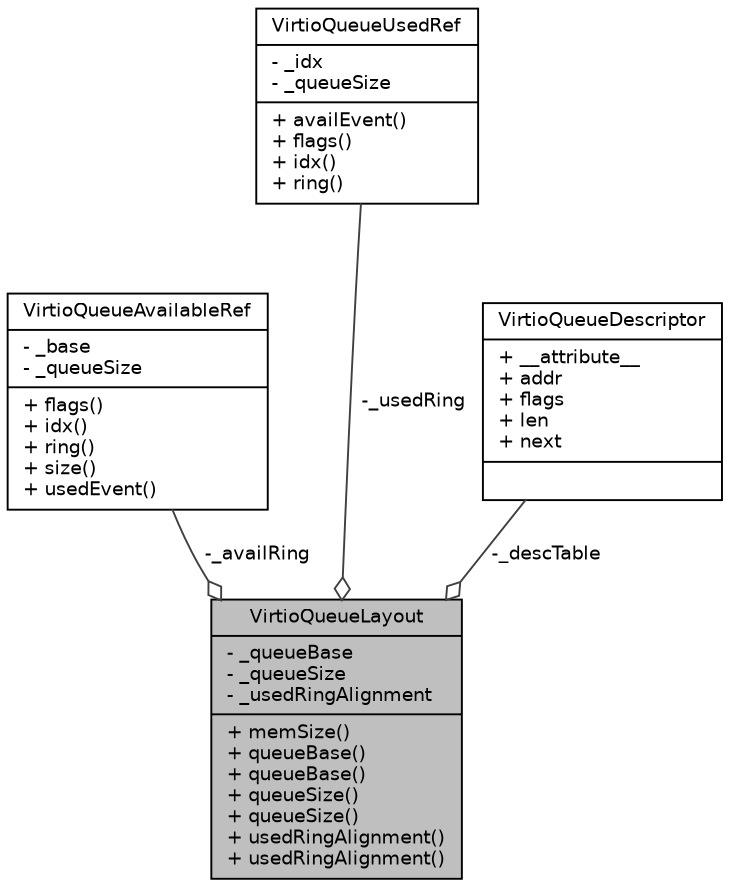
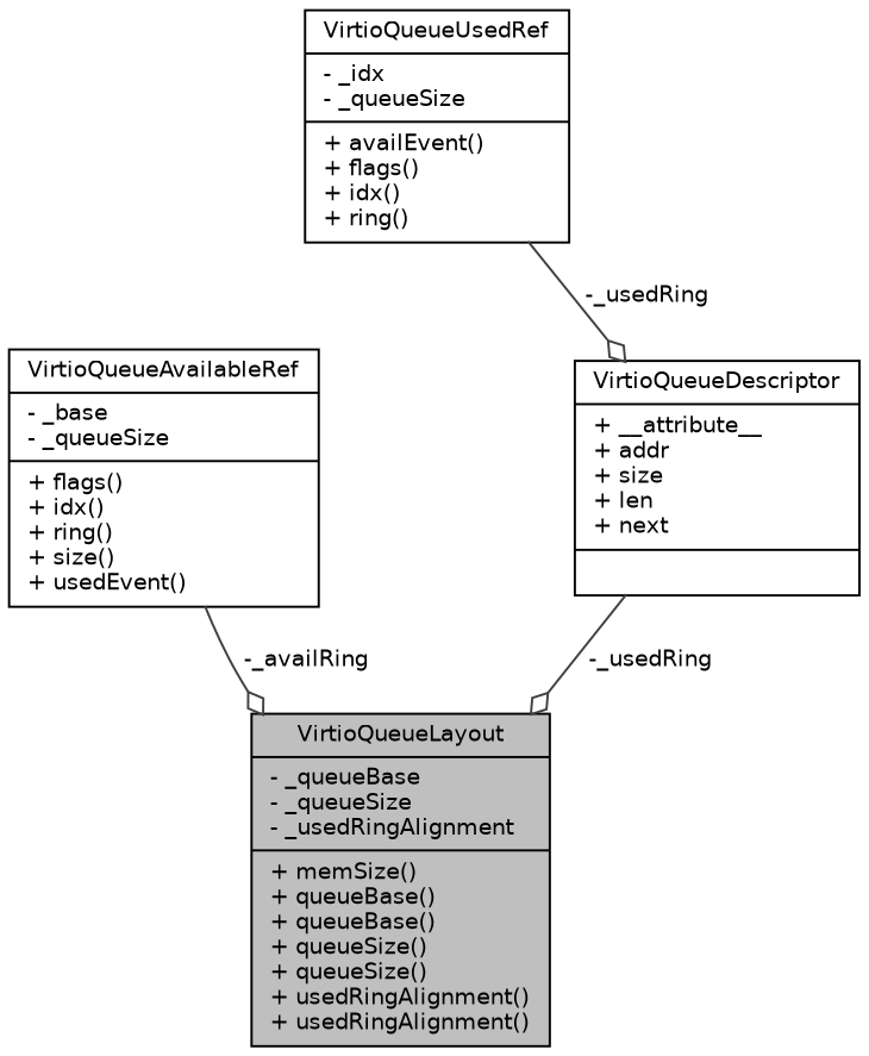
  digraph {
    node [color=black fillcolor=white fontname=Helvetica fontsize=10 shape=record style=filled]
    edge [arrowhead=odiamond color=grey25 fontname=Helvetica fontsize=10 labelfontname=Helvetica labelfontsize=10 style=solid]
    n1 [fillcolor=grey75 fontcolor=black height=0.2 label="{VirtioQueueLayout\n|- _queueBase\l- _queueSize\l- _usedRingAlignment\l|+ memSize()\l+ queueBase()\l+ queueBase()\l+ queueSize()\l+ queueSize()\l+ usedRingAlignment()\l+ usedRingAlignment()\l}" width=0.4]
    n2 [height=0.2 label="{VirtioQueueAvailableRef\n|- _base\l- _queueSize\l|+ flags()\l+ idx()\l+ ring()\l+ size()\l+ usedEvent()\l}" width=0.4]
    n3 [height=0.2 label="{VirtioQueueUsedRef\n|- _idx\l- _queueSize\l|+ availEvent()\l+ flags()\l+ idx()\l+ ring()\l}" width=0.4]
-   n4 [height=0.2 label="{VirtioQueueDescriptor\n|+ __attribute__\l+ addr\l+ flags\l+ len\l+ next\l|}" width=0.4]
+   n4 [height=0.2 label="{VirtioQueueDescriptor\n|+ __attribute__\l+ addr\l+ size\l+ len\l+ next\l|}" width=0.4]
    n2 -> n1 [label=" -_availRing"]
-   n3 -> n1 [label=" -_usedRing"]
-   n4 -> n1 [label=" -_descTable"]
+   n3 -> n4 [label=" -_usedRing"]
+   n4 -> n1 [label=" -_usedRing"]
  }
